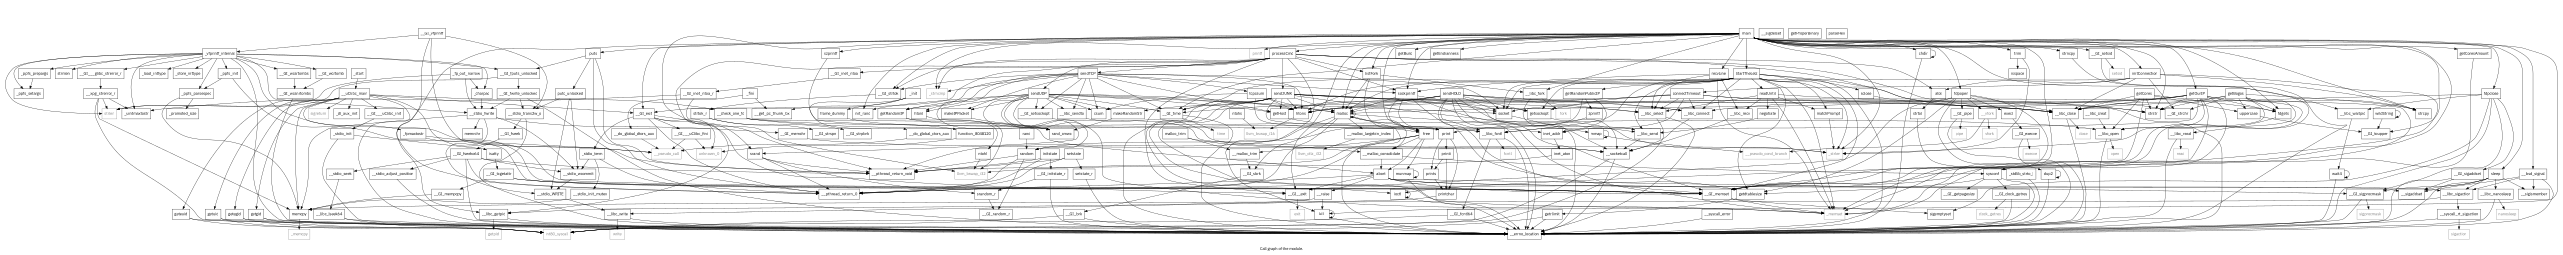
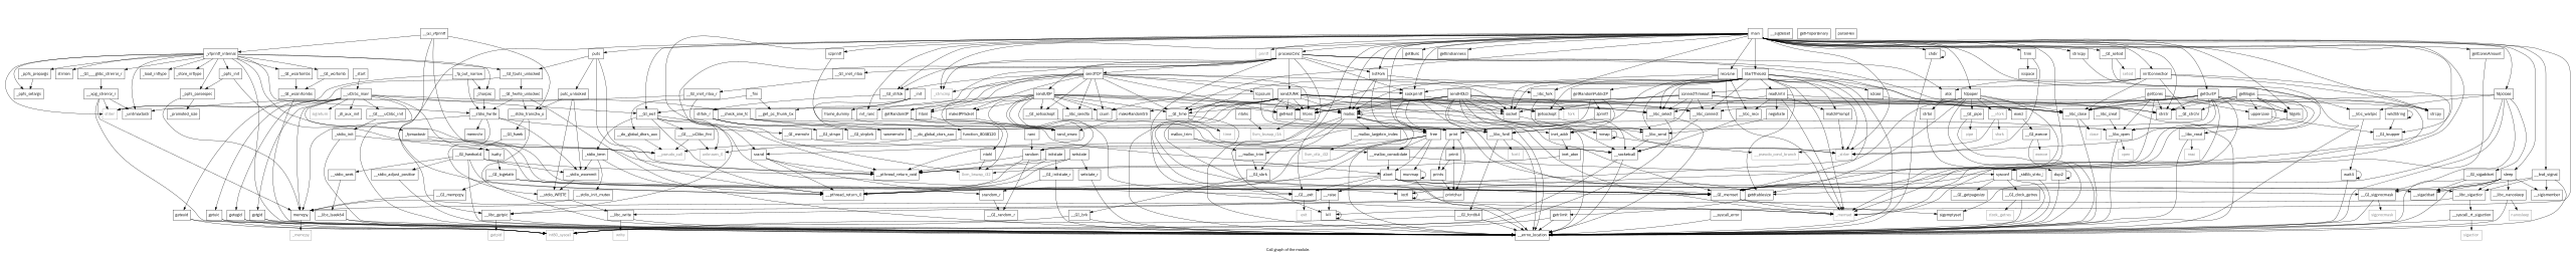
  digraph {
    fontname="IBM Plex Sans"
    label="Call graph of the module."
    node [fontname="IBM Plex Sans" shape=record]
    edge [fontname="IBM Plex Sans"]
    n1 [label="{negotiate}"]
    n2 [label="{__libc_send}"]
    n3 [label="{__socketcall}"]
    n4 [label="{sendHOLD}"]
    n5 [label="{__errno_location}"]
    n6 [label="{__libc_select}"]
    n7 [label="{__libc_fcntl}"]
    n8 [label="{getdtablesize}"]
    n9 [label="{__GI_time}"]
    n10 [label="{__libc_close}"]
    n11 [color=gray50 fontcolor=gray50 label="{_memset}"]
    n12 [label="{__GI_memset}"]
    n13 [label="{htons}"]
    n14 [label="{__libc_connect}"]
    n15 [label="{getsockopt}"]
    n16 [label="{socket}"]
    n17 [label="{malloc}"]
    n18 [label="{getHost}"]
    n19 [color=gray50 fontcolor=gray50 label="{int80_syscall}"]
    n20 [label="{__GI_fcntl64}"]
    n21 [color=gray50 fontcolor=gray50 label="{fcntl}"]
    n22 [label="{getrlimit}"]
    n23 [color=gray50 fontcolor=gray50 label="{time}"]
    n24 [color=gray50 fontcolor=gray50 label="{close}"]
    n25 [label="{sigemptyset}"]
    n26 [color=gray50 fontcolor=gray50 label="{llvm_bswap_i16}"]
    n27 [label="{__pthread_return_0}"]
    n28 [label="{__pthread_return_void}"]
    n29 [label="{free}"]
    n30 [label="{mmap}"]
    n31 [label="{__GI_sbrk}"]
    n32 [label="{__malloc_largebin_index}"]
    n33 [label="{__malloc_consolidate}"]
    n34 [label="{inet_addr}"]
    n35 [label="{__libc_open}"]
    n36 [color=gray50 fontcolor=gray50 label="{open}"]
    n37 [label="{processCmd}"]
    n38 [label="{listFork}"]
    n39 [label="{sendUDP}"]
    n40 [label="{sendTCP}"]
    n41 [label="{__libc_getpid}"]
    n42 [label="{__GI__exit}"]
    n43 [label="{sendJUNK}"]
    n44 [label="{kill}"]
    n45 [color=gray50 fontcolor=gray50 label="{_strncmp}"]
    n46 [label="{__GI_strchr}"]
    n47 [label="{__GI_strtok}"]
    n48 [label="{__GI_inet_ntoa}"]
    n49 [label="{atol}"]
    n50 [label="{__GI_exit}"]
    n51 [label="{sockprintf}"]
    n52 [label="{__libc_fork}"]
    n53 [label="{srand}"]
    n54 [label="{init_rand}"]
    n55 [label="{getRandomIP}"]
    n56 [label="{csum}"]
    n57 [label="{makeIPPacket}"]
    n58 [label="{htonl}"]
    n59 [label="{__libc_sendto}"]
    n60 [label="{__GI_setsockopt}"]
    n61 [label="{random}"]
    n62 [label="{rand_cmwc}"]
    n63 [label="{makeRandomStr}"]
    n64 [label="{tcpcsum}"]
    n65 [color=gray50 fontcolor=gray50 label="{getpid}"]
    n66 [color=gray50 fontcolor=gray50 label="{exit}"]
    n67 [label="{strtok_r}"]
    n68 [label="{__GI_inet_ntoa_r}"]
    n69 [label="{strtol}"]
    n70 [label="{_stdio_term}"]
    n71 [label="{__GI___uClibc_fini}"]
    n72 [color=gray50 fontcolor=gray50 label="{unknown_0}"]
    n73 [color=gray50 fontcolor=gray50 label="{_strlen}"]
    n74 [label="{print}"]
    n75 [label="{__libc_creat}"]
    n76 [label="{initConnection}"]
    n77 [label="{connectTimeout}"]
    n78 [label="{strcpy}"]
    n79 [label="{__stdio_wcommit}"]
    n80 [label="{__stdio_init_mutex}"]
    n81 [label="{__stdio_WRITE}"]
    n82 [label="{memcpy}"]
    n83 [label="{__GI_pipe}"]
    n84 [color=gray50 fontcolor=gray50 label="{pipe}"]
    n85 [label="{__sigaddset}"]
    n86 [label="{puts}"]
    n87 [label="{putc_unlocked}"]
    n88 [label="{__GI_fputs_unlocked}"]
    n89 [label="{__stdio_trans2w_o}"]
    n90 [color=gray50 fontcolor=gray50 label="{strlen}"]
    n91 [label="{__GI_fwrite_unlocked}"]
    n92 [label="{__GI_toupper}"]
    n93 [label="{getOurIP}"]
    n94 [label="{ioctl}"]
    n95 [label="{strstr}"]
    n96 [label="{fdgets}"]
    n97 [label="{inet_aton}"]
    n98 [label="{__libc_read}"]
    n99 [color=gray50 fontcolor=gray50 label="{read}"]
    n100 [label="{main}"]
    n101 [color=gray50 fontcolor=gray50 label="{printf}"]
    n102 [label="{StartTheLelz}"]
    n103 [label="{__GI_setsid}"]
    n104 [label="{chdir}"]
    n105 [label="{__libc_waitpid}"]
    n106 [label="{sleep}"]
    n107 [label="{strncpy}"]
    n108 [label="{__bsd_signal}"]
    n109 [label="{getBuild}"]
    n110 [label="{getCoresAmount}"]
    n111 [label="{getEndianness}"]
    n112 [label="{trim}"]
    n113 [label="{szprintf}"]
    n114 [label="{fdpopen}"]
    n115 [label="{fdpclose}"]
    n116 [label="{recvLine}"]
    n117 [color=gray50 fontcolor=gray50 label="{fork}"]
    n118 [label="{sclose}"]
    n119 [label="{matchPrompt}"]
    n120 [label="{readUntil}"]
    n121 [label="{getRandomPublicIP}"]
    n122 [color=gray50 fontcolor=gray50 label="{setsid}"]
    n123 [label="{wait4}"]
    n124 [label="{__GI_sigprocmask}"]
    n125 [label="{__libc_sigaction}"]
    n126 [label="{__libc_nanosleep}"]
    n127 [label="{__sigismember}"]
    n128 [label="{abort}"]
    n129 [label="{munmap}"]
    n130 [label="{__malloc_trim}"]
    n131 [label="{srandom_r}"]
    n132 [label="{sysconf}"]
    n133 [label="{isspace}"]
    n134 [fontcolor=gray50 label="{__vfork}"]
    n135 [label="{dup2}"]
    n136 [label="{execl}"]
    n137 [label="{__GI_sigaddset}"]
    n138 [label="{__libc_recv}"]
    n139 [label="{_stdio_init}"]
    n140 [label="{isatty}"]
    n141 [label="{__GI_tcgetattr}"]
    n142 [color=gray50 fontcolor=gray50 label="{vfork}"]
    n143 [color=gray50 fontcolor=gray50 label="{__pseudo_cond_branch}"]
    n144 [label="{zprintf}"]
    n145 [label="{ntohl}"]
    n146 [color=gray50 fontcolor=gray50 label="{llvm_bswap_i32}"]
    n147 [label="{__GI_random_r}"]
    n148 [color=gray50 fontcolor=gray50 label="{sigprocmask}"]
    n149 [label="{__GI_execve}"]
    n150 [color=gray50 fontcolor=gray50 label="{execve}"]
    n151 [label="{__syscall_rt_sigaction}"]
    n152 [color=gray50 fontcolor=gray50 label="{nanosleep}"]
    n153 [label="{__GI_clock_getres}"]
    n154 [label="{__GI_getpagesize}"]
    n155 [color=gray50 fontcolor=gray50 label="{clock_getres}"]
    n156 [color=gray50 fontcolor=gray50 label="{__pseudo_call}"]
    n157 [label="{__check_one_fd}"]
    n158 [label="{__raise}"]
    n159 [label="{__GI___uClibc_init}"]
    n160 [label="{__uClibc_main}"]
    n161 [label="{getegid}"]
    n162 [label="{geteuid}"]
    n163 [label="{getgid}"]
    n164 [label="{getuid}"]
    n165 [label="{_dl_aux_init}"]
    n166 [color=gray50 fontcolor=gray50 label="{sigreturn}"]
    n167 [color=gray50 fontcolor=gray50 label="{_memcpy}"]
    n168 [color=gray50 fontcolor=gray50 label="{sigaction}"]
    n169 [label="{__syscall_error}"]
    n170 [label="{__GI_brk}"]
    n171 [label="{__GI_wcrtomb}"]
    n172 [label="{__GI_wcsnrtombs}"]
    n173 [label="{__GI_wcsrtombs}"]
    n174 [label="{__libc_write}"]
    n175 [color=gray50 fontcolor=gray50 label="{write}"]
    n176 [label="{__stdio_fwrite}"]
    n177 [label="{__GI_memchr}"]
    n178 [label="{memrchr}"]
    n179 [label="{__GI_fseek}"]
    n180 [label="{__GI_fseeko64}"]
    n181 [label="{_load_inttype}"]
    n182 [label="{_store_inttype}"]
    n183 [label="{_uintmaxtostr}"]
    n184 [label="{_fpmaxtostr}"]
    n185 [label="{__GI_mempcpy}"]
    n186 [label="{__GI_strpbrk}"]
+   n187 [label="{rawmemchr}"]
    n188 [label="{__GI_strspn}"]
    n189 [label="{__stdio_adjust_position}"]
    n190 [label="{__stdio_seek}"]
    n191 [label="{__libc_lseek64}"]
    n192 [label="{__do_global_ctors_aux}"]
    n193 [label="{_fini}"]
    n194 [label="{__get_pc_thunk_bx}"]
    n195 [label="{__do_global_dtors_aux}"]
    n196 [color=gray50 fontcolor=gray50 label="{llvm_ctlz_i32}"]
    n197 [label="{__GI_vfprintf}"]
    n198 [label="{_vfprintf_internal}"]
    n199 [label="{_charpad}"]
    n200 [label="{_ppfs_init}"]
    n201 [label="{_ppfs_prepargs}"]
    n202 [label="{_ppfs_setargs}"]
    n203 [label="{_ppfs_parsespec}"]
    n204 [label="{strnlen}"]
    n205 [label="{__GI___glibc_strerror_r}"]
    n206 [label="{_fp_out_narrow}"]
    n207 [label="{_promoted_size}"]
    n208 [label="{__xpg_strerror_r}"]
    n209 [label="{ntohs}"]
    n210 [label="{__sigdelset}"]
    n211 [label="{malloc_trim}"]
    n212 [label="{rand}"]
    n213 [label="{setstate}"]
    n214 [label="{setstate_r}"]
    n215 [label="{initstate}"]
    n216 [label="{__GI_initstate_r}"]
    n217 [label="{_stdlib_strto_l}"]
    n218 [label="{_init}"]
    n219 [label="{frame_dummy}"]
    n220 [label="{function_8048120}"]
    n221 [label="{_start}"]
    n222 [label="{getProperBinary}"]
    n223 [label="{printchar}"]
    n224 [label="{prints}"]
    n225 [label="{printi}"]
    n226 [label="{parseHex}"]
    n227 [label="{wildString}"]
    n228 [label="{uppercase}"]
    n229 [label="{getBogos}"]
    n230 [label="{getCores}"]
    n1 -> n2
    n2 -> n3
    n3 -> n5
    n3 -> n19
    n4 -> n5
    n4 -> n6
    n4 -> n7
    n4 -> n8
    n4 -> n9
    n4 -> n10
    n4 -> n11
    n4 -> n12
    n4 -> n13
    n4 -> n14
    n4 -> n15
    n4 -> n16
    n4 -> n17
    n4 -> n18
    n6 -> n5
    n6 -> n19
    n7 -> n5
    n7 -> n20
    n7 -> n21
    n8 -> n22
    n9 -> n5
    n9 -> n23
    n10 -> n5
    n10 -> n24
    n12 -> n11
    n12 -> n25
    n13 -> n26
    n14 -> n3
    n15 -> n3
    n16 -> n3
    n17 -> n5
    n17 -> n17
    n17 -> n27
    n17 -> n28
    n17 -> n29
    n17 -> n30
    n17 -> n31
    n17 -> n32
    n17 -> n33
    n18 -> n34
    n20 -> n5
    n20 -> n19
    n22 -> n5
    n22 -> n19
    n29 -> n27
    n29 -> n28
    n29 -> n33
    n29 -> n128
    n29 -> n129
    n29 -> n130
    n30 -> n30
    n30 -> n143
    n31 -> n170
    n32 -> n196
    n33 -> n128
    n33 -> n132
    n34 -> n97
    n35 -> n5
    n35 -> n36
    n37 -> n10
    n37 -> n38
    n37 -> n39
    n37 -> n40
    n37 -> n41
    n37 -> n42
    n37 -> n43
    n37 -> n44
    n37 -> n45
    n37 -> n46
    n37 -> n47
    n37 -> n48
    n37 -> n49
    n37 -> n50
    n37 -> n51
    n38 -> n17
    n38 -> n29
    n38 -> n52
    n39 -> n9
    n39 -> n11
    n39 -> n13
    n39 -> n16
    n39 -> n17
    n39 -> n18
    n39 -> n53
    n39 -> n54
    n39 -> n55
    n39 -> n56
    n39 -> n57
    n39 -> n58
    n39 -> n59
    n39 -> n60
    n39 -> n61
    n39 -> n62
    n39 -> n63
    n40 -> n9
    n40 -> n13
    n40 -> n16
    n40 -> n18
    n40 -> n45
    n40 -> n47
    n40 -> n51
    n40 -> n55
    n40 -> n56
    n40 -> n57
    n40 -> n58
    n40 -> n59
    n40 -> n60
    n40 -> n62
    n40 -> n64
    n41 -> n5
    n41 -> n65
    n42 -> n66
    n43 -> n2
    n43 -> n5
    n43 -> n6
    n43 -> n7
    n43 -> n8
    n43 -> n9
    n43 -> n10
    n43 -> n11
    n43 -> n12
    n43 -> n13
    n43 -> n14
    n43 -> n15
    n43 -> n16
    n43 -> n17
    n43 -> n18
    n43 -> n63
    n44 -> n5
    n44 -> n44
    n47 -> n67
    n48 -> n68
    n49 -> n69
    n50 -> n27
    n50 -> n28
    n50 -> n42
    n50 -> n70
    n50 -> n71
    n50 -> n72
    n51 -> n2
    n51 -> n12
    n51 -> n17
    n51 -> n29
    n51 -> n73
    n51 -> n74
    n52 -> n5
    n52 -> n117
    n53 -> n27
    n53 -> n28
    n53 -> n131
    n55 -> n62
    n55 -> n145
    n57 -> n62
    n58 -> n146
    n59 -> n3
    n60 -> n3
    n61 -> n27
    n61 -> n28
    n61 -> n147
    n63 -> n62
    n64 -> n13
    n64 -> n17
    n64 -> n29
    n64 -> n56
    n67 -> n186
+   n67 -> n187
    n67 -> n188
    n68 -> n146
    n68 -> n183
    n69 -> n217
    n70 -> n27
    n70 -> n79
    n70 -> n80
    n71 -> n72
    n71 -> n156
    n74 -> n223
    n74 -> n224
    n74 -> n225
    n75 -> n35
    n76 -> n10
    n76 -> n12
    n76 -> n16
    n76 -> n46
    n76 -> n49
    n76 -> n77
    n76 -> n78
    n77 -> n5
    n77 -> n6
    n77 -> n7
    n77 -> n11
    n77 -> n13
    n77 -> n14
    n77 -> n15
    n77 -> n18
    n79 -> n81
    n80 -> n82
    n81 -> n174
    n82 -> n167
    n83 -> n5
    n83 -> n84
    n86 -> n27
    n86 -> n28
    n86 -> n87
    n86 -> n88
    n87 -> n79
    n87 -> n81
    n87 -> n89
    n88 -> n90
    n88 -> n91
    n89 -> n5
    n89 -> n179
    n91 -> n5
    n91 -> n89
    n91 -> n176
    n93 -> n10
    n93 -> n12
    n93 -> n13
    n93 -> n14
    n93 -> n16
    n93 -> n34
    n93 -> n35
    n93 -> n78
    n93 -> n94
    n93 -> n95
    n93 -> n96
    n94 -> n5
    n94 -> n94
    n96 -> n98
    n97 -> n146
    n98 -> n5
    n98 -> n99
    n100 -> n9
    n100 -> n11
    n100 -> n12
    n100 -> n17
    n100 -> n29
    n100 -> n37
    n100 -> n38
    n100 -> n41
    n100 -> n42
    n100 -> n44
    n100 -> n45
    n100 -> n47
    n100 -> n50
    n100 -> n51
    n100 -> n52
    n100 -> n53
    n100 -> n54
    n100 -> n73
    n100 -> n76
    n100 -> n78
    n100 -> n86
    n100 -> n92
    n100 -> n93
    n100 -> n95
    n100 -> n96
    n100 -> n101
    n100 -> n102
    n100 -> n103
    n100 -> n104
    n100 -> n105
    n100 -> n106
    n100 -> n107
    n100 -> n108
    n100 -> n109
    n100 -> n110
    n100 -> n111
    n100 -> n112
    n100 -> n113
    n100 -> n114
    n100 -> n115
    n100 -> n116
    n102 -> n2
    n102 -> n5
    n102 -> n6
    n102 -> n7
    n102 -> n8
    n102 -> n9
    n102 -> n11
    n102 -> n12
    n102 -> n13
    n102 -> n14
    n102 -> n15
    n102 -> n16
    n102 -> n17
    n102 -> n73
    n102 -> n95
    n102 -> n118
    n102 -> n119
    n102 -> n120
    n102 -> n121
    n103 -> n5
    n103 -> n122
    n104 -> n5
    n104 -> n104
    n105 -> n123
    n106 -> n5
    n106 -> n85
    n106 -> n124
    n106 -> n125
    n106 -> n126
    n106 -> n127
    n107 -> n11
    n108 -> n5
    n108 -> n85
    n108 -> n125
    n108 -> n127
    n110 -> n132
    n112 -> n73
    n112 -> n133
    n113 -> n74
    n114 -> n8
    n114 -> n10
    n114 -> n11
    n114 -> n17
    n114 -> n42
    n114 -> n83
    n114 -> n134
    n114 -> n135
    n114 -> n136
    n115 -> n5
    n115 -> n10
    n115 -> n25
    n115 -> n105
    n115 -> n124
    n115 -> n137
    n116 -> n6
    n116 -> n11
    n116 -> n51
    n116 -> n138
    n118 -> n10
    n119 -> n73
    n120 -> n1
    n120 -> n6
    n120 -> n11
    n120 -> n95
    n120 -> n119
    n120 -> n138
    n121 -> n34
    n121 -> n61
    n121 -> n144
    n123 -> n5
    n123 -> n123
    n124 -> n5
    n124 -> n148
    n125 -> n82
    n125 -> n151
    n126 -> n5
    n126 -> n152
    n128 -> n12
    n128 -> n27
    n128 -> n42
    n128 -> n85
    n128 -> n124
    n128 -> n125
    n128 -> n158
    n129 -> n5
    n129 -> n129
    n130 -> n31
    n131 -> n147
    n132 -> n5
    n132 -> n8
    n132 -> n153
    n132 -> n154
    n134 -> n142
    n134 -> n143
    n135 -> n5
    n135 -> n135
    n136 -> n149
    n137 -> n5
    n137 -> n85
    n138 -> n3
    n139 -> n5
    n139 -> n140
    n140 -> n141
    n141 -> n12
    n141 -> n94
    n141 -> n185
    n144 -> n74
    n145 -> n146
    n149 -> n5
    n149 -> n150
    n151 -> n5
    n151 -> n168
    n153 -> n5
    n153 -> n155
    n157 -> n7
    n157 -> n35
    n157 -> n128
    n158 -> n41
    n158 -> n44
    n159 -> n139
    n160 -> n5
    n160 -> n12
    n160 -> n50
    n160 -> n82
    n160 -> n156
    n160 -> n157
    n160 -> n159
    n160 -> n161
    n160 -> n162
    n160 -> n163
    n160 -> n164
    n160 -> n165
    n160 -> n166
    n161 -> n5
    n161 -> n19
    n162 -> n5
    n162 -> n19
    n163 -> n5
    n163 -> n19
    n164 -> n5
    n164 -> n19
    n169 -> n5
    n170 -> n5
    n170 -> n19
    n171 -> n172
    n172 -> n5
    n173 -> n172
    n174 -> n5
    n174 -> n175
    n176 -> n79
    n176 -> n81
    n176 -> n82
    n176 -> n177
    n176 -> n178
    n177 -> n73
    n179 -> n180
    n180 -> n5
    n180 -> n27
    n180 -> n28
    n180 -> n79
    n180 -> n189
    n180 -> n190
    n184 -> n12
    n184 -> n156
    n185 -> n82
    n189 -> n5
    n190 -> n191
    n191 -> n5
    n191 -> n19
    n192 -> n156
    n193 -> n194
    n193 -> n195
    n195 -> n156
    n197 -> n27
    n197 -> n28
    n197 -> n89
    n197 -> n198
    n198 -> n5
    n198 -> n88
    n198 -> n90
    n198 -> n171
    n198 -> n173
    n198 -> n176
    n198 -> n181
    n198 -> n182
    n198 -> n183
    n198 -> n184
    n198 -> n199
    n198 -> n200
    n198 -> n201
    n198 -> n202
    n198 -> n203
    n198 -> n204
    n198 -> n205
    n199 -> n176
    n200 -> n12
    n200 -> n203
    n201 -> n202
    n203 -> n82
    n203 -> n207
    n205 -> n208
    n206 -> n90
    n206 -> n176
    n206 -> n199
    n208 -> n5
    n208 -> n82
    n208 -> n90
    n208 -> n183
    n209 -> n26
    n211 -> n33
    n211 -> n130
    n212 -> n61
    n213 -> n27
    n213 -> n28
    n213 -> n214
    n214 -> n5
    n215 -> n27
    n215 -> n28
    n215 -> n216
    n216 -> n5
    n216 -> n131
    n217 -> n5
    n218 -> n192
    n218 -> n194
    n218 -> n219
    n219 -> n220
    n220 -> n72
    n221 -> n160
    n223 -> n174
    n224 -> n223
    n225 -> n223
    n225 -> n224
    n227 -> n92
    n227 -> n227
    n228 -> n92
    n229 -> n10
    n229 -> n12
    n229 -> n35
    n229 -> n46
    n229 -> n73
    n229 -> n78
    n229 -> n95
    n229 -> n96
    n229 -> n228
    n230 -> n10
    n230 -> n12
    n230 -> n35
    n230 -> n95
    n230 -> n96
    n230 -> n228
  }
